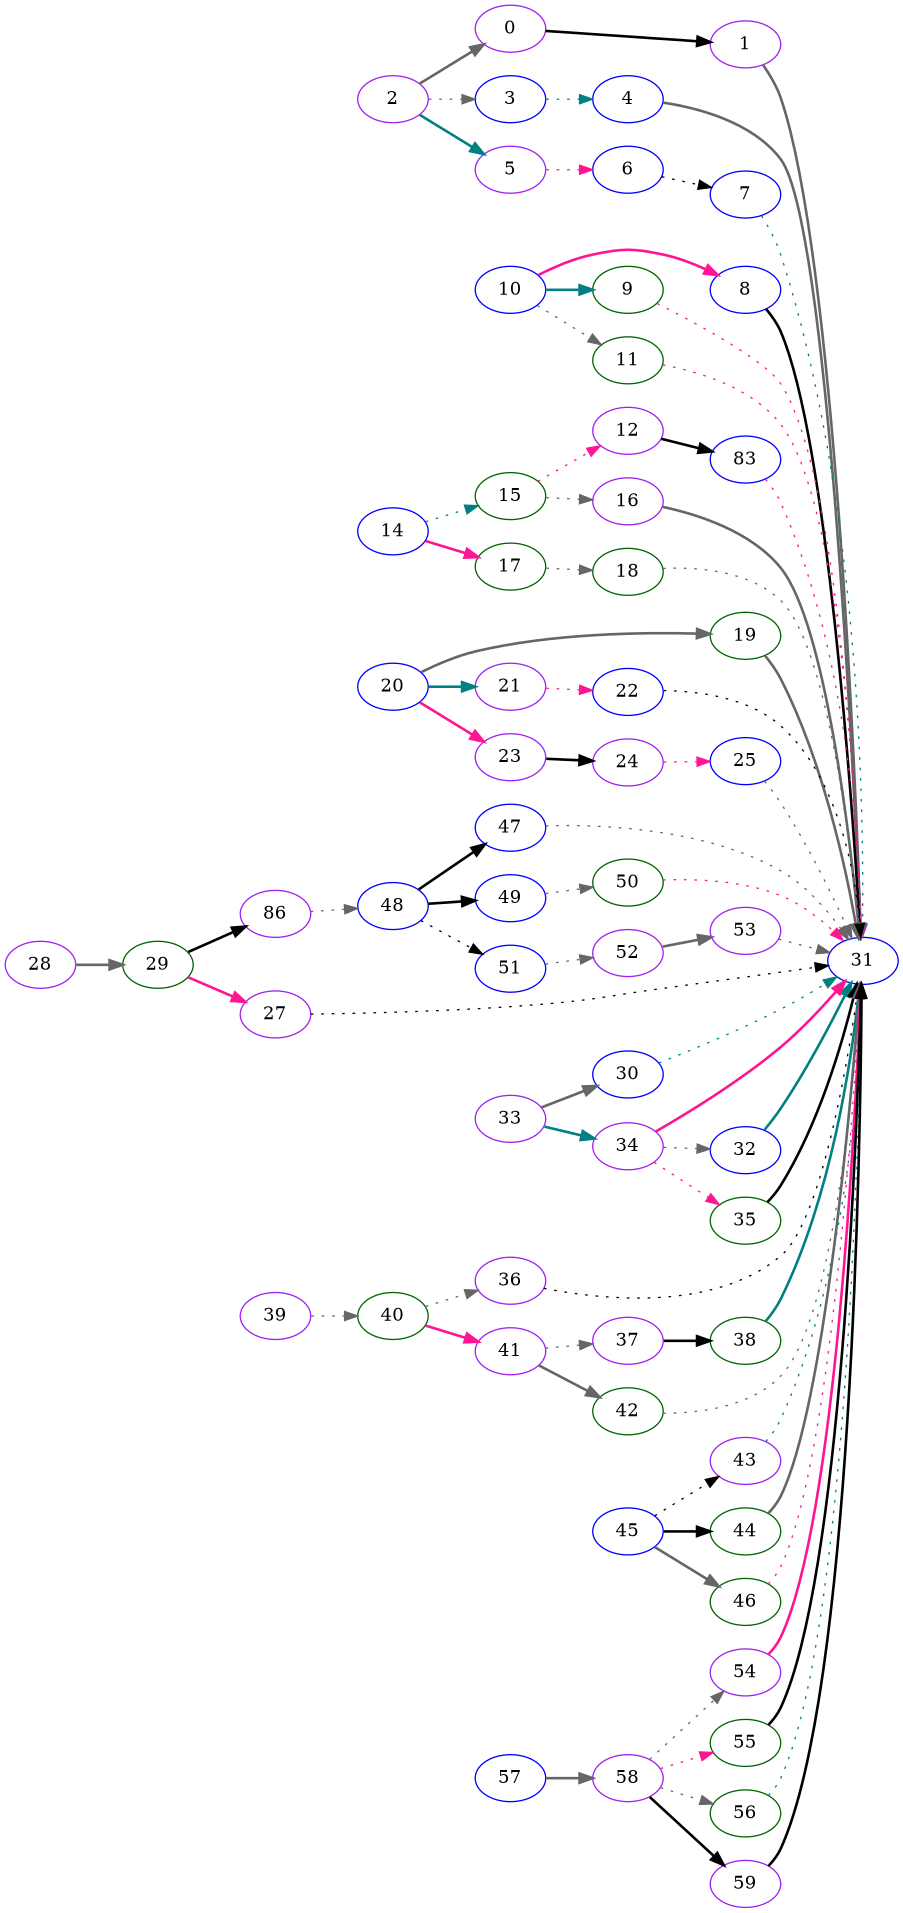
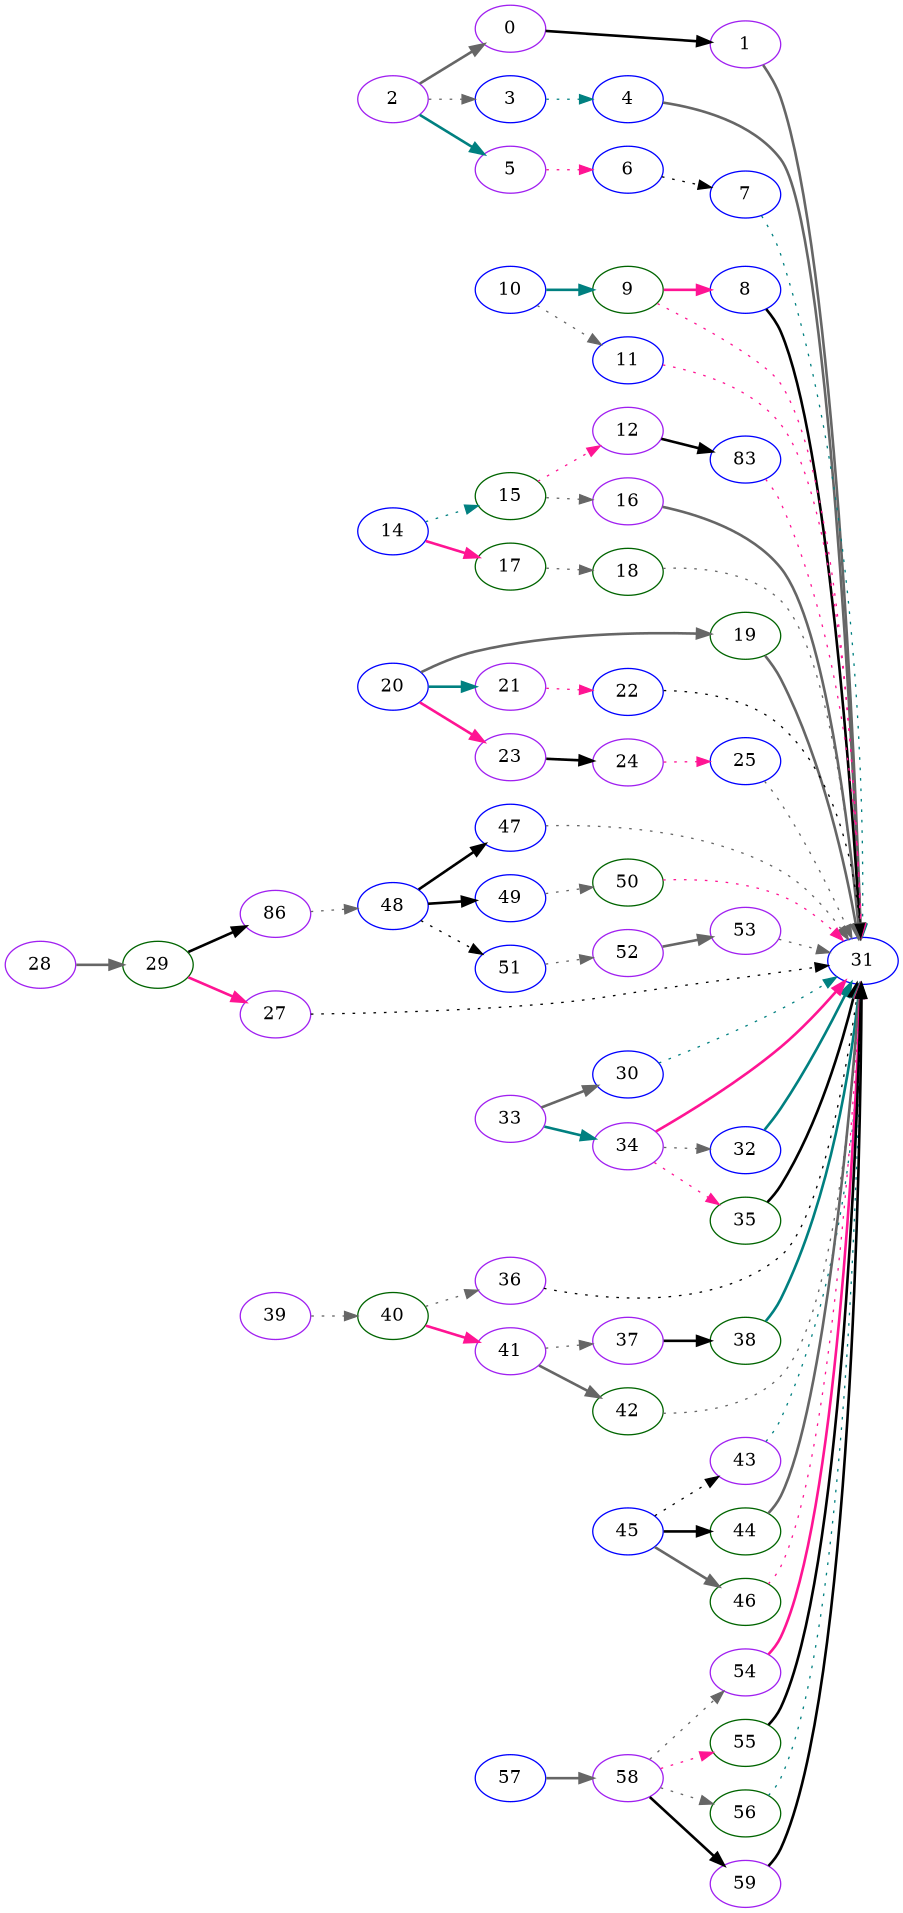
  strict digraph {
    rankdir=LR
    node [color=purple exec=166]
    edge [color=gray40 comm=20 style=dotted]
    0 [exec=189]
    1 [exec=76]
    31 [color=blue exec=73]
    2 [exec=196]
    3 [color=blue exec=113]
    5 [exec=105]
    4 [color=blue exec=53]
    6 [color=blue exec=154]
    7 [color=blue exec=121]
    8 [color=blue exec=163]
    9 [color=darkgreen exec=82]
    10 [color=blue exec=83]
-   11 [color=darkgreen exec=50]
+   11 [color=blue exec=50]
    12 [exec=130]
    n15 [color=blue exec=100 label=83]
    14 [color=blue exec=188]
    15 [color=darkgreen exec=102]
    17 [color=darkgreen exec=100]
    16 [exec=96]
    18 [color=darkgreen exec=148]
    19 [color=darkgreen exec=117]
    20 [color=blue exec=66]
    21 [exec=134]
    23 [exec=200]
    22 [color=blue exec=127]
    24 [exec=50]
    25 [color=blue exec=136]
    n28 [exec=168 label=86]
    48 [color=blue exec=83]
    47 [color=blue exec=194]
    49 [color=blue exec=155]
    51 [color=blue exec=93]
    27 [exec=138]
    28 [exec=181]
    29 [color=darkgreen exec=140]
    30 [color=blue exec=160]
    32 [color=blue exec=103]
    33 [exec=137]
    34 [exec=181]
    35 [color=darkgreen exec=142]
    36 [exec=131]
    37 [exec=128]
    38 [color=darkgreen exec=95]
    39 [exec=70]
    40 [color=darkgreen exec=88]
    41 [exec=129]
    42 [color=darkgreen exec=173]
    43 [exec=114]
    44 [color=darkgreen]
    45 [color=blue exec=157]
    46 [color=darkgreen exec=87]
    50 [color=darkgreen exec=77]
    52 [exec=161]
    53 [exec=145]
    54
    55 [color=darkgreen exec=93]
    56 [color=darkgreen exec=183]
    57 [color=blue]
    58 [exec=174]
    59 [exec=131]
    0 -> 1 [color=black comm=10 style=bold]
    1 -> 31 [comm=12 style=bold]
    2 -> 0 [comm=6 style=bold]
    2 -> 3 [comm=10]
    2 -> 5 [color=teal style=bold]
    3 -> 4 [color=teal comm=12]
    5 -> 6 [color=deeppink comm=6]
    4 -> 31 [comm=10 style=bold]
    6 -> 7 [color=black comm=9]
    7 -> 31 [color=teal comm=8]
    8 -> 31 [color=black comm=15 style=bold]
    9 -> 31 [color=deeppink comm=10]
-   10 -> 8 [color=deeppink comm=11 style=bold]
+   9 -> 8 [color=deeppink comm=11 style=bold]
    10 -> 9 [color=teal comm=6 style=bold]
    10 -> 11
    11 -> 31 [color=deeppink comm=18]
    12 -> n15 [color=black comm=19 style=bold]
    n15 -> 31 [color=deeppink comm=16]
    14 -> 15 [color=teal comm=17]
    14 -> 17 [color=deeppink comm=7 style=bold]
    15 -> 12 [color=deeppink comm=12]
    15 -> 16 [comm=11]
    17 -> 18 [comm=5]
    16 -> 31 [comm=16 style=bold]
    18 -> 31 [comm=16]
    19 -> 31 [comm=17 style=bold]
    20 -> 19 [comm=18 style=bold]
    20 -> 21 [color=teal comm=13 style=bold]
    20 -> 23 [color=deeppink comm=8 style=bold]
    21 -> 22 [color=deeppink comm=16]
    23 -> 24 [color=black comm=14 style=bold]
    22 -> 31 [color=black comm=6]
    24 -> 25 [color=deeppink comm=8]
    25 -> 31 [comm=14]
    n28 -> 48 [comm=15]
    48 -> 47 [color=black comm=17 style=bold]
    48 -> 49 [color=black comm=17 style=bold]
    48 -> 51 [color=black comm=10]
    47 -> 31
    49 -> 50 [comm=13]
    51 -> 52
    27 -> 31 [color=black comm=14]
    28 -> 29 [comm=16 style=bold]
    29 -> n28 [color=black comm=9 style=bold]
    29 -> 27 [color=deeppink comm=18 style=bold]
    30 -> 31 [color=teal comm=18]
    32 -> 31 [color=teal comm=16 style=bold]
    33 -> 30 [comm=9 style=bold]
    33 -> 34 [color=teal comm=19 style=bold]
    34 -> 31 [color=deeppink comm=17 style=bold]
    34 -> 32
    34 -> 35 [color=deeppink comm=10]
    35 -> 31 [color=black comm=11 style=bold]
    36 -> 31 [color=black comm=9]
    37 -> 38 [color=black comm=7 style=bold]
    38 -> 31 [color=teal comm=16 style=bold]
    39 -> 40 [comm=5]
    40 -> 36 [comm=8]
    40 -> 41 [color=deeppink comm=17 style=bold]
    41 -> 37 [comm=9]
    41 -> 42 [comm=15 style=bold]
    42 -> 31 [comm=15]
    43 -> 31 [color=teal comm=17]
    44 -> 31 [comm=18 style=bold]
    45 -> 43 [color=black comm=12]
    45 -> 44 [color=black style=bold]
    45 -> 46 [comm=18 style=bold]
    46 -> 31 [color=deeppink comm=14]
    50 -> 31 [color=deeppink comm=14]
    52 -> 53 [comm=13 style=bold]
    53 -> 31 [comm=18]
    54 -> 31 [color=deeppink comm=5 style=bold]
    55 -> 31 [color=black comm=15 style=bold]
    56 -> 31 [color=teal comm=14]
    57 -> 58 [style=bold]
    58 -> 54 [comm=9]
    58 -> 55 [color=deeppink]
    58 -> 56 [comm=5]
    58 -> 59 [color=black comm=14 style=bold]
    59 -> 31 [color=black comm=8 style=bold]
  }
